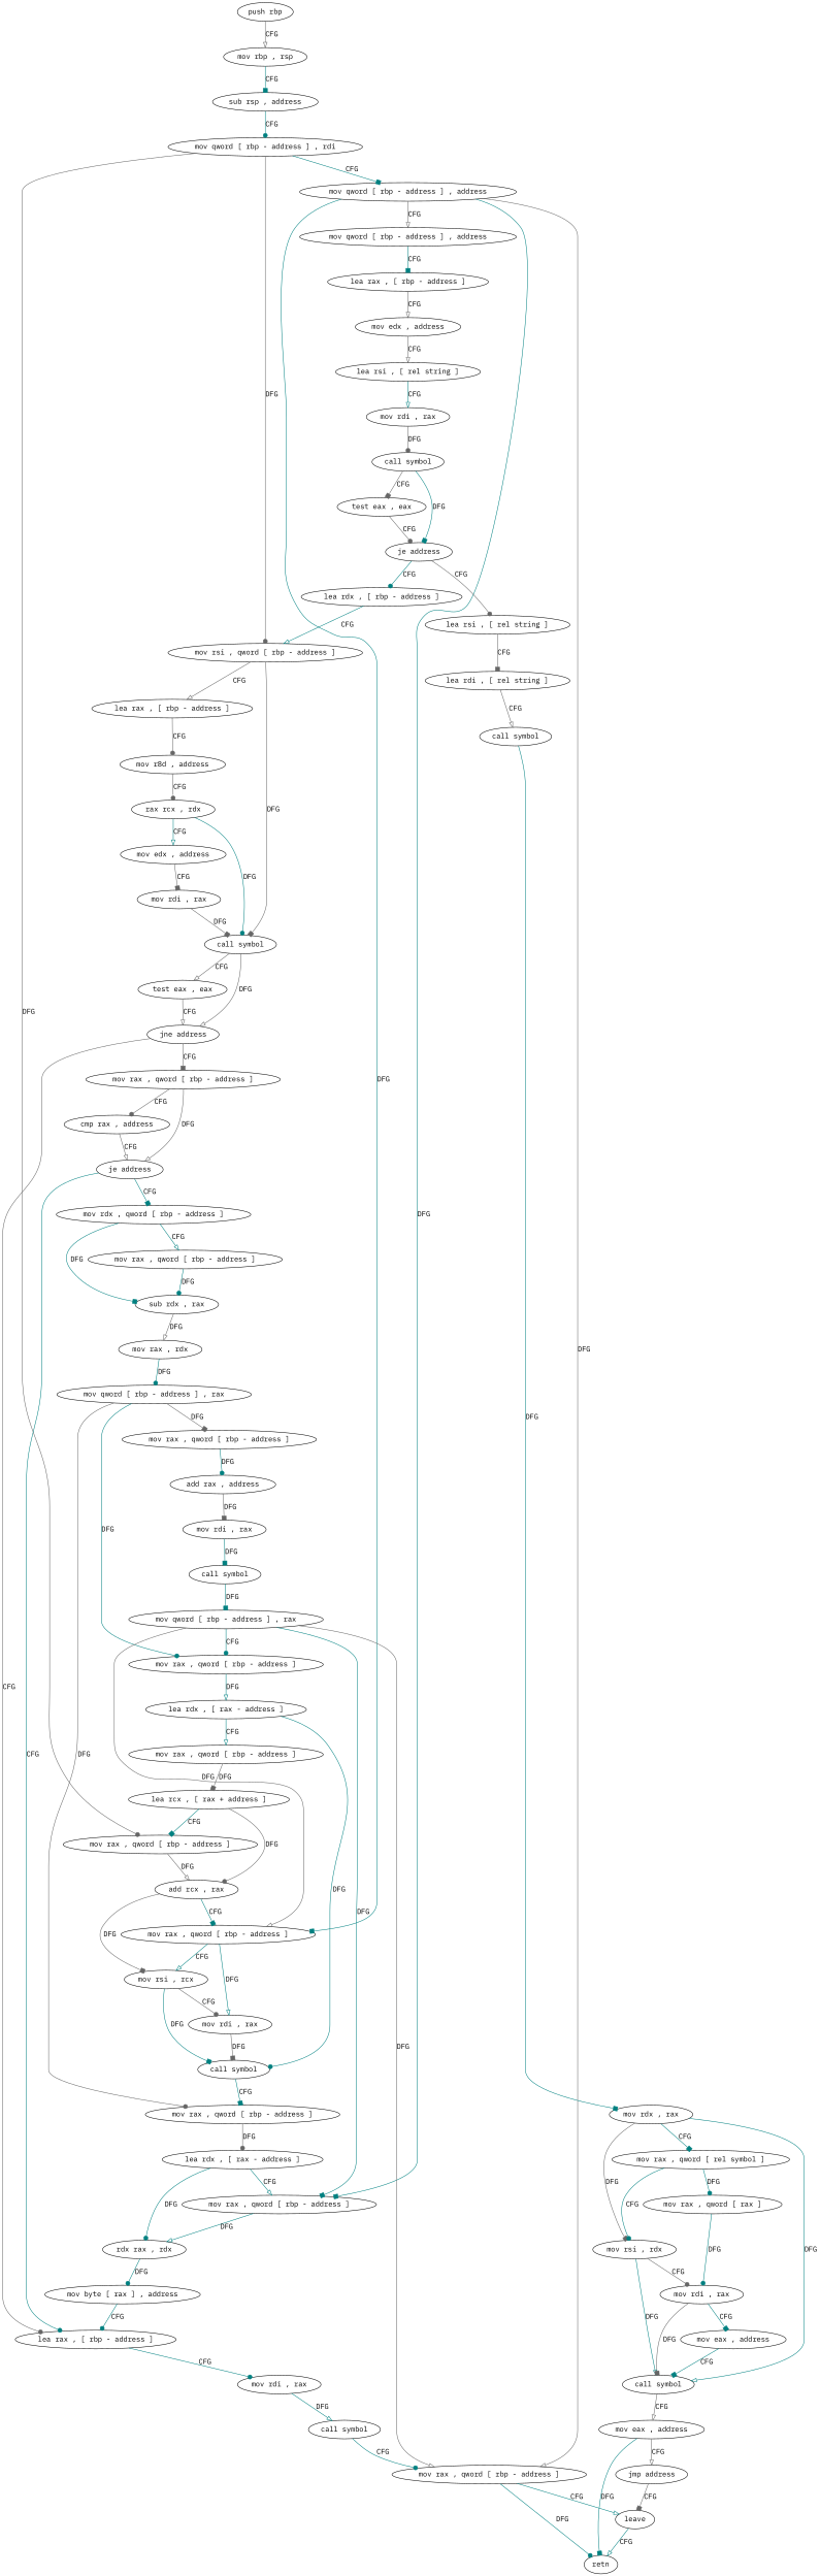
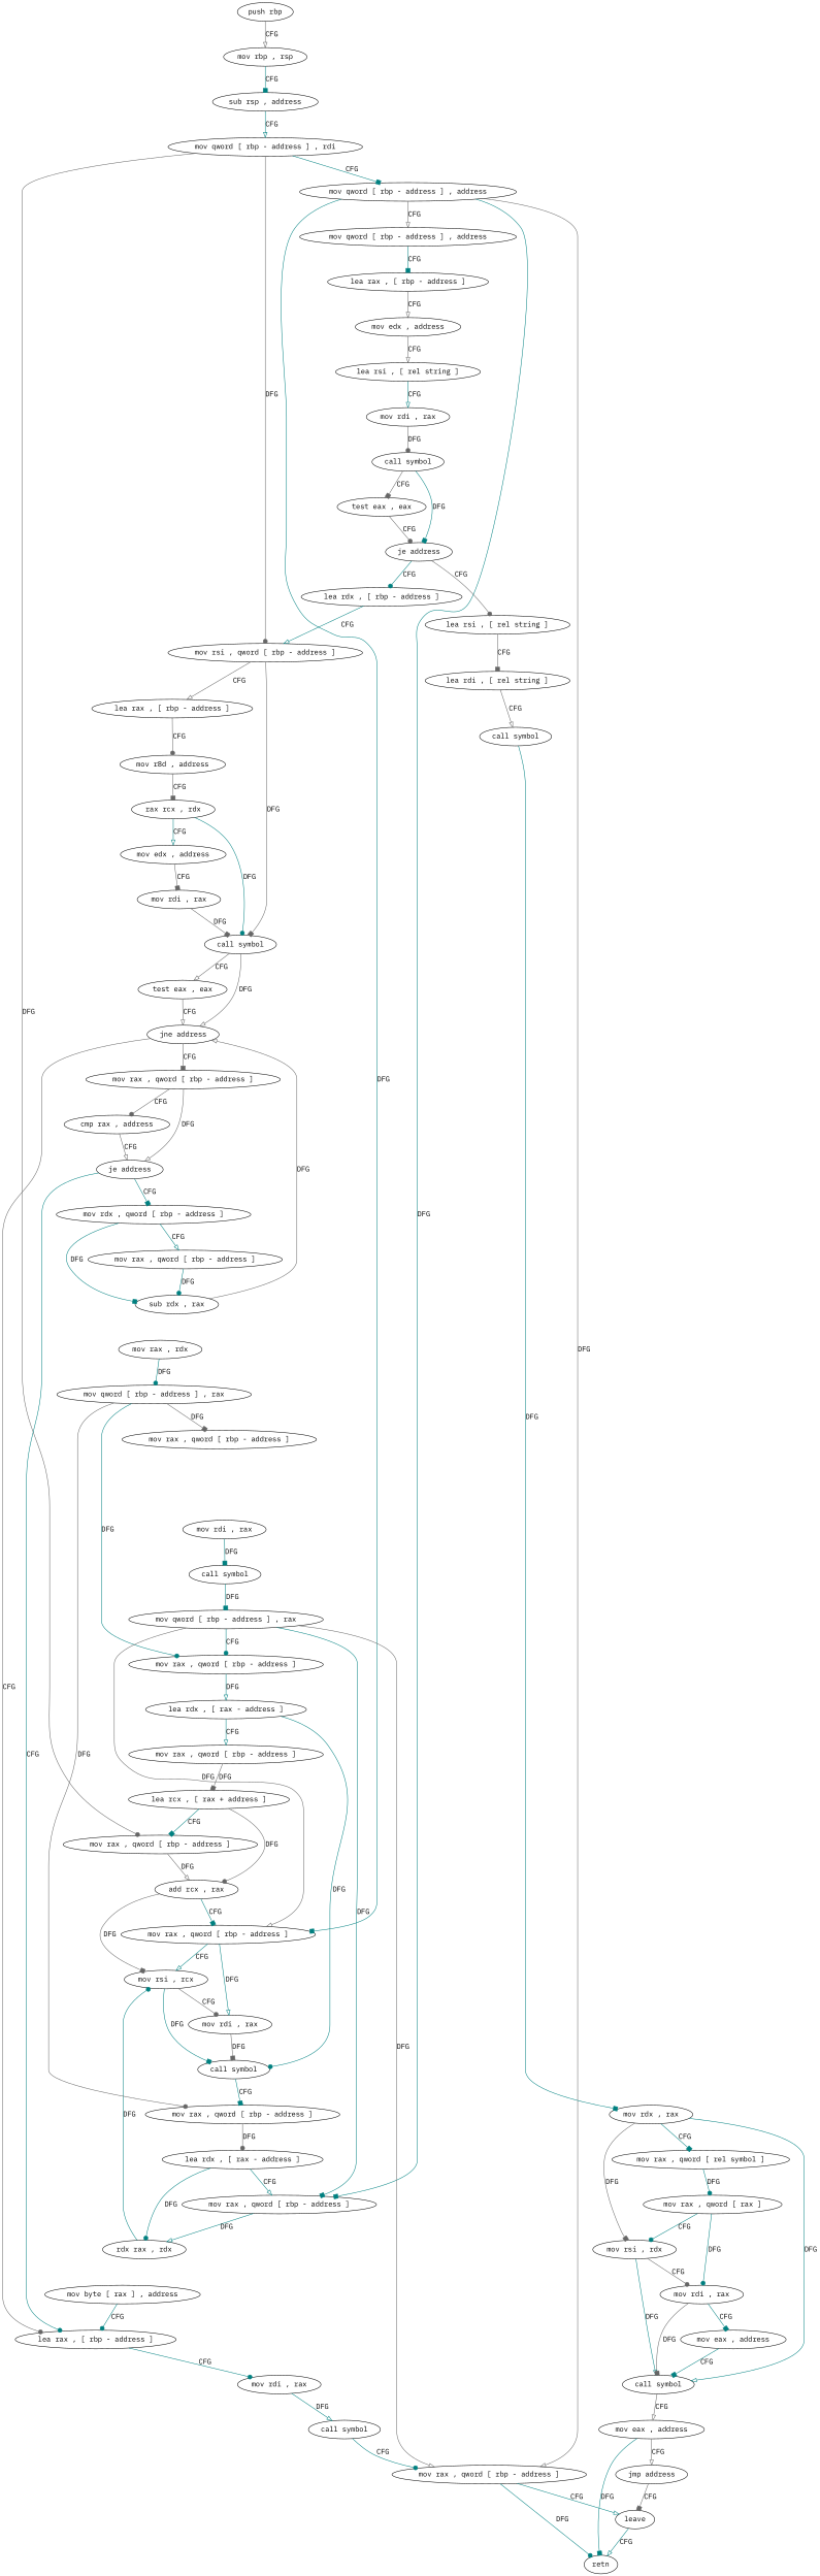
  digraph {
    fontname="IBM Plex Mono"
    node [fontname="IBM Plex Mono"]
    edge [arrowhead=box color=teal fontname="IBM Plex Mono"]
    n1 [label="push rbp"]
    n2 [label="mov rbp , rsp"]
    n3 [label="sub rsp , address"]
    n4 [label="mov qword [ rbp - address ] , rdi"]
    n5 [label="mov qword [ rbp - address ] , address"]
    n6 [label="mov rsi , qword [ rbp - address ]"]
    n7 [label="mov rax , qword [ rbp - address ]"]
    n8 [label="mov qword [ rbp - address ] , address"]
    n9 [label="mov rax , qword [ rbp - address ]"]
    n10 [label="mov rax , qword [ rbp - address ]"]
    n11 [label="mov rax , qword [ rbp - address ]"]
    n12 [label="lea rax , [ rbp - address ]"]
    n13 [label="call symbol"]
    n14 [label="add rcx , rax"]
    n15 [label="lea rax , [ rbp - address ]"]
    n16 [label=retn]
    n17 [label=leave]
    n18 [label="mov rsi , rcx"]
    n19 [label="mov rdi , rax"]
    n20 [label="rdx rax , rdx"]
    n21 [label="mov edx , address"]
    n22 [label="lea rsi , [ rel string ]"]
    n23 [label="mov rdi , rax"]
    n24 [label="call symbol"]
    n25 [label="test eax , eax"]
    n26 [label="je address"]
    n27 [label="lea rdx , [ rbp - address ]"]
    n28 [label="lea rsi , [ rel string ]"]
    n29 [label="lea rdi , [ rel string ]"]
    n30 [label="call symbol"]
    n31 [label="mov r8d , address"]
    n32 [label="test eax , eax"]
    n33 [label="jne address"]
    n34 [label="rax rcx , rdx"]
    n35 [label="mov edx , address"]
    n36 [label="mov rdi , rax"]
    n37 [label="lea rax , [ rbp - address ]"]
    n38 [label="mov rax , qword [ rbp - address ]"]
    n39 [label="mov rdi , rax"]
    n40 [label="cmp rax , address"]
    n41 [label="je address"]
    n42 [label="call symbol"]
    n43 [label="mov rdx , qword [ rbp - address ]"]
    n44 [label="mov rdx , rax"]
    n45 [label="mov rax , qword [ rel symbol ]"]
    n46 [label="mov rsi , rdx"]
    n47 [label="call symbol"]
    n48 [label="mov rax , qword [ rax ]"]
    n49 [label="mov rdi , rax"]
    n50 [label="mov eax , address"]
    n51 [label="mov eax , address"]
    n52 [label="jmp address"]
    n53 [label="mov rax , qword [ rbp - address ]"]
    n54 [label="sub rdx , rax"]
    n55 [label="mov rax , rdx"]
    n56 [label="mov qword [ rbp - address ] , rax"]
    n57 [label="mov rax , qword [ rbp - address ]"]
    n58 [label="mov rax , qword [ rbp - address ]"]
    n59 [label="mov rax , qword [ rbp - address ]"]
-   n60 [label="add rax , address"]
    n61 [label="lea rdx , [ rax - address ]"]
    n62 [label="lea rdx , [ rax - address ]"]
    n63 [label="mov rdi , rax"]
    n64 [label="call symbol"]
    n65 [label="mov qword [ rbp - address ] , rax"]
    n66 [label="mov rax , qword [ rbp - address ]"]
    n67 [label="call symbol"]
    n68 [label="lea rcx , [ rax + address ]"]
    n69 [label="mov byte [ rax ] , address"]
    n1 -> n2 [arrowhead=onormal color=gray40 label=CFG]
    n2 -> n3 [label=CFG]
-   n3 -> n4 [arrowhead=dot label=CFG]
+   n3 -> n4 [arrowhead=onormal label=CFG]
    n4 -> n5 [label=CFG]
    n4 -> n6 [arrowhead=dot color=gray40 label=DFG]
    n4 -> n7 [arrowhead=dot color=gray40 label=DFG]
    n5 -> n8 [arrowhead=onormal color=gray40 label=CFG]
    n5 -> n9 [arrowhead=onormal color=gray40 label=DFG]
    n5 -> n10 [label=DFG]
    n5 -> n11 [label=DFG]
    n6 -> n12 [arrowhead=onormal color=gray40 label=CFG]
    n6 -> n13 [color=gray40 label=DFG]
    n7 -> n14 [arrowhead=onormal color=gray40 label=DFG]
    n8 -> n15 [label=CFG]
    n9 -> n16 [arrowhead=dot label=DFG]
    n9 -> n17 [arrowhead=onormal label=CFG]
    n10 -> n18 [arrowhead=onormal label=CFG]
    n10 -> n19 [arrowhead=onormal label=DFG]
    n11 -> n20 [arrowhead=onormal label=DFG]
    n12 -> n31 [arrowhead=dot color=gray40 label=CFG]
    n13 -> n32 [arrowhead=onormal color=gray40 label=CFG]
    n13 -> n33 [arrowhead=onormal color=gray40 label=DFG]
    n14 -> n10 [label=CFG]
    n14 -> n18 [color=gray40 label=DFG]
    n15 -> n21 [arrowhead=onormal color=gray40 label=CFG]
    n17 -> n16 [arrowhead=onormal label=CFG]
    n18 -> n19 [arrowhead=dot color=gray40 label=CFG]
    n18 -> n67 [label=DFG]
    n19 -> n67 [color=gray40 label=DFG]
-   n20 -> n69 [arrowhead=dot label=DFG]
+   n20 -> n18 [arrowhead=dot label=DFG]
    n21 -> n22 [arrowhead=onormal color=gray40 label=CFG]
    n22 -> n23 [arrowhead=onormal label=CFG]
    n23 -> n24 [arrowhead=dot color=gray40 label=DFG]
    n24 -> n25 [color=gray40 label=CFG]
    n24 -> n26 [label=DFG]
    n25 -> n26 [arrowhead=dot color=gray40 label=CFG]
    n26 -> n27 [arrowhead=dot label=CFG]
    n26 -> n28 [arrowhead=dot color=gray40 label=CFG]
    n27 -> n6 [arrowhead=onormal label=CFG]
    n28 -> n29 [color=gray40 label=CFG]
    n29 -> n30 [arrowhead=onormal color=gray40 label=CFG]
    n30 -> n44 [label=DFG]
-   n31 -> n34 [arrowhead=dot color=gray40 label=CFG]
+   n31 -> n34 [color=gray40 label=CFG]
    n32 -> n33 [arrowhead=onormal color=gray40 label=CFG]
    n33 -> n37 [arrowhead=dot color=gray40 label=CFG]
    n33 -> n38 [color=gray40 label=CFG]
    n34 -> n13 [arrowhead=dot label=DFG]
    n34 -> n35 [arrowhead=onormal label=CFG]
    n35 -> n36 [color=gray40 label=CFG]
    n36 -> n13 [color=gray40 label=DFG]
    n37 -> n39 [arrowhead=dot label=CFG]
    n38 -> n40 [arrowhead=dot color=gray40 label=CFG]
    n38 -> n41 [arrowhead=onormal color=gray40 label=DFG]
    n39 -> n42 [arrowhead=onormal label=DFG]
    n40 -> n41 [arrowhead=onormal color=gray40 label=CFG]
    n41 -> n37 [arrowhead=dot label=CFG]
    n41 -> n43 [label=CFG]
    n42 -> n9 [arrowhead=dot label=CFG]
    n43 -> n53 [arrowhead=onormal label=CFG]
    n43 -> n54 [label=DFG]
    n44 -> n45 [label=CFG]
    n44 -> n46 [color=gray40 label=DFG]
    n44 -> n47 [arrowhead=onormal label=DFG]
    n45 -> n48 [arrowhead=dot label=DFG]
    n46 -> n47 [arrowhead=onormal label=DFG]
    n46 -> n49 [arrowhead=dot color=gray40 label=CFG]
    n47 -> n50 [arrowhead=onormal color=gray40 label=CFG]
-   n45 -> n46 [arrowhead=dot label=CFG]
+   n48 -> n46 [arrowhead=dot label=CFG]
    n48 -> n49 [arrowhead=dot label=DFG]
    n49 -> n47 [color=gray40 label=DFG]
    n49 -> n51 [label=CFG]
    n50 -> n16 [label=DFG]
    n50 -> n52 [arrowhead=onormal color=gray40 label=CFG]
    n51 -> n47 [label=CFG]
    n52 -> n17 [color=gray40 label=CFG]
    n53 -> n54 [arrowhead=dot label=DFG]
-   n54 -> n55 [arrowhead=onormal color=gray40 label=DFG]
+   n54 -> n33 [arrowhead=onormal color=gray40 label=DFG]
    n55 -> n56 [arrowhead=dot label=DFG]
    n56 -> n57 [color=gray40 label=DFG]
    n56 -> n58 [arrowhead=dot label=DFG]
    n56 -> n59 [arrowhead=dot color=gray40 label=DFG]
-   n57 -> n60 [arrowhead=dot label=DFG]
    n58 -> n61 [arrowhead=onormal label=DFG]
    n59 -> n62 [arrowhead=dot color=gray40 label=DFG]
-   n60 -> n63 [color=gray40 label=DFG]
    n61 -> n66 [arrowhead=onormal label=CFG]
    n61 -> n67 [arrowhead=dot label=DFG]
    n62 -> n11 [arrowhead=onormal label=CFG]
    n62 -> n20 [arrowhead=dot label=DFG]
    n63 -> n64 [label=DFG]
    n64 -> n65 [label=DFG]
    n65 -> n9 [arrowhead=onormal color=gray40 label=DFG]
    n65 -> n10 [arrowhead=onormal color=gray40 label=DFG]
    n65 -> n11 [label=DFG]
    n65 -> n58 [arrowhead=dot label=CFG]
    n66 -> n68 [color=gray40 label=DFG]
    n67 -> n59 [label=CFG]
    n68 -> n7 [label=CFG]
    n68 -> n14 [arrowhead=dot color=gray40 label=DFG]
    n69 -> n37 [arrowhead=dot label=CFG]
  }
